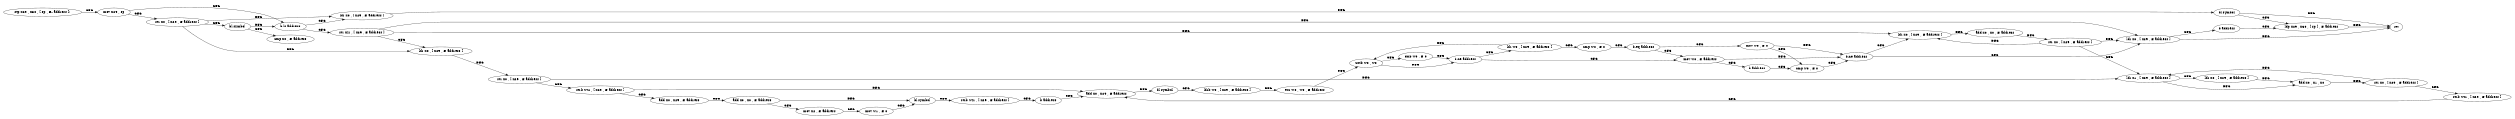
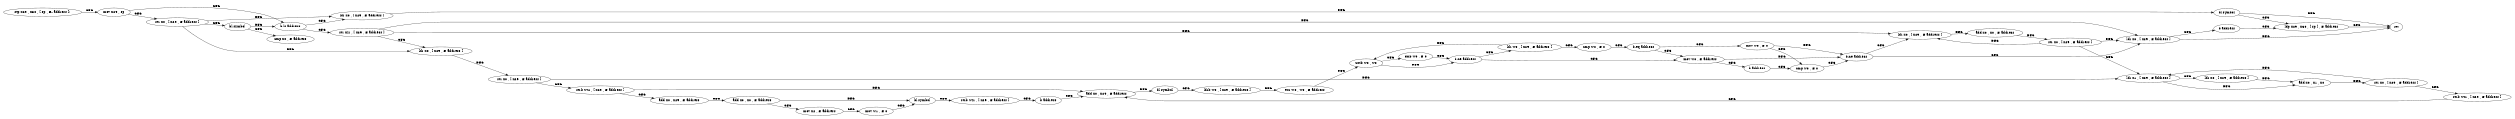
  digraph {
    rankdir=LR
    n1 [label="stp x29 , x30 , [ sp , #- address ]!"]
    n2 [label="mov x29 , sp"]
    n3 [label="str x0 , [ x29 , # address ]"]
    n4 [label="b.ls address"]
    n5 [label="bl symbol"]
    n6 [label="ldr x0 , [ x29 , # address ]"]
    n7 [label="ldr x0 , [ x29 , # address ]"]
    n8 [label="cmp x0 , # address"]
    n9 [label="bl symbol"]
    n10 [label="str x0 , [ x29 , # address ]"]
    n11 [label="str xzr , [ x29 , # address ]"]
    n12 [label="ldr x0 , [ x29 , # address ]"]
    n13 [label="ldr x0 , [ x29 , # address ]"]
    n14 [label="ldp x29 , x30 , [ sp ] , # address"]
    n15 [label=ret]
    n16 [label="add x0 , x0 , # address"]
    n17 [label="b address"]
    n18 [label="strb wzr , [ x29 , # address ]"]
    n19 [label="ldr x1 , [ x29 , # address ]"]
    n20 [label="add x0 , x29 , # address"]
    n21 [label="add x0 , x29 , # address"]
    n22 [label="ldr x0 , [ x29 , # address ]"]
    n23 [label="add x0 , x1 , x0"]
    n24 [label="add x0 , x0 , # address"]
    n25 [label="bl symbol"]
    n26 [label="mov x2 , # address"]
    n27 [label="bl symbol"]
    n28 [label="mov w1 , # 0"]
    n29 [label="strb wzr , [ x29 , # address ]"]
    n30 [label="b address"]
    n31 [label="ldrb w0 , [ x29 , # address ]"]
    n32 [label="eor w0 , w0 , # address"]
    n33 [label="uxtb w0 , w0"]
    n34 [label="cmp w0 , # 0"]
    n35 [label="b.ne address"]
    n36 [label="mov w0 , # address"]
    n37 [label="ldr w0 , [ x29 , # address ]"]
    n38 [label="b address"]
    n39 [label="b.ne address"]
    n40 [label="cmp w0 , # 0"]
    n41 [label="cmp w0 , # 0"]
    n42 [label="b.eq address"]
    n43 [label="mov w0 , # 0"]
    n44 [label="str x0 , [ x29 , # address ]"]
    n45 [label="str x0 , [ x29 , # address ]"]
    n46 [label="strb wzr , [ x29 , # address ]"]
    n1 -> n2 [label=CFG]
    n2 -> n3 [label=CFG]
    n2 -> n4 [label=CFG]
    n3 -> n5 [label=CFG]
    n3 -> n6 [label=DFG]
    n3 -> n7 [label=DFG]
    n4 -> n6 [label=CFG]
    n4 -> n11 [label=CFG]
    n5 -> n4 [label=DFG]
    n5 -> n8 [label=CFG]
    n6 -> n9 [label=DFG]
    n7 -> n10 [label=DFG]
    n9 -> n14 [label=CFG]
    n9 -> n15 [label=DFG]
    n10 -> n18 [label=CFG]
    n10 -> n19 [label=DFG]
    n11 -> n7 [label=CFG]
    n11 -> n12 [label=DFG]
    n11 -> n13 [label=DFG]
    n12 -> n16 [label=DFG]
    n13 -> n15 [label=DFG]
    n13 -> n17 [label=CFG]
-   n14 -> n15 [label=DFG]
+   n14 -> n15 [label=CFG]
    n16 -> n44 [label=DFG]
    n17 -> n14 [label=CFG]
    n18 -> n20 [label=CFG]
    n18 -> n21 [label=DFG]
    n19 -> n22 [label=CFG]
    n19 -> n23 [label=DFG]
    n20 -> n24 [label=CFG]
    n21 -> n25 [label=DFG]
    n22 -> n23 [label=DFG]
    n23 -> n45 [label=DFG]
    n24 -> n26 [label=CFG]
    n24 -> n27 [label=DFG]
    n25 -> n31 [label=CFG]
    n26 -> n28 [label=CFG]
    n27 -> n29 [label=CFG]
    n28 -> n27 [label=CFG]
    n29 -> n30 [label=CFG]
    n30 -> n21 [label=CFG]
    n31 -> n32 [label=DFG]
    n32 -> n33 [label=DFG]
    n33 -> n34 [label=CFG]
    n33 -> n35 [label=DFG]
    n34 -> n35 [label=CFG]
    n35 -> n36 [label=CFG]
    n35 -> n37 [label=CFG]
    n36 -> n38 [label=CFG]
    n36 -> n39 [label=DFG]
    n37 -> n33 [label=DFG]
    n37 -> n40 [label=CFG]
    n38 -> n41 [label=CFG]
    n39 -> n12 [label=CFG]
    n39 -> n13 [label=CFG]
    n40 -> n42 [label=CFG]
    n41 -> n39 [label=CFG]
    n42 -> n36 [label=CFG]
    n42 -> n43 [label=CFG]
    n43 -> n39 [label=DFG]
    n43 -> n41 [label=CFG]
    n44 -> n12 [label=DFG]
    n44 -> n13 [label=DFG]
    n44 -> n19 [label=CFG]
    n45 -> n19 [label=DFG]
    n45 -> n46 [label=CFG]
    n46 -> n21 [label=CFG]
  }
